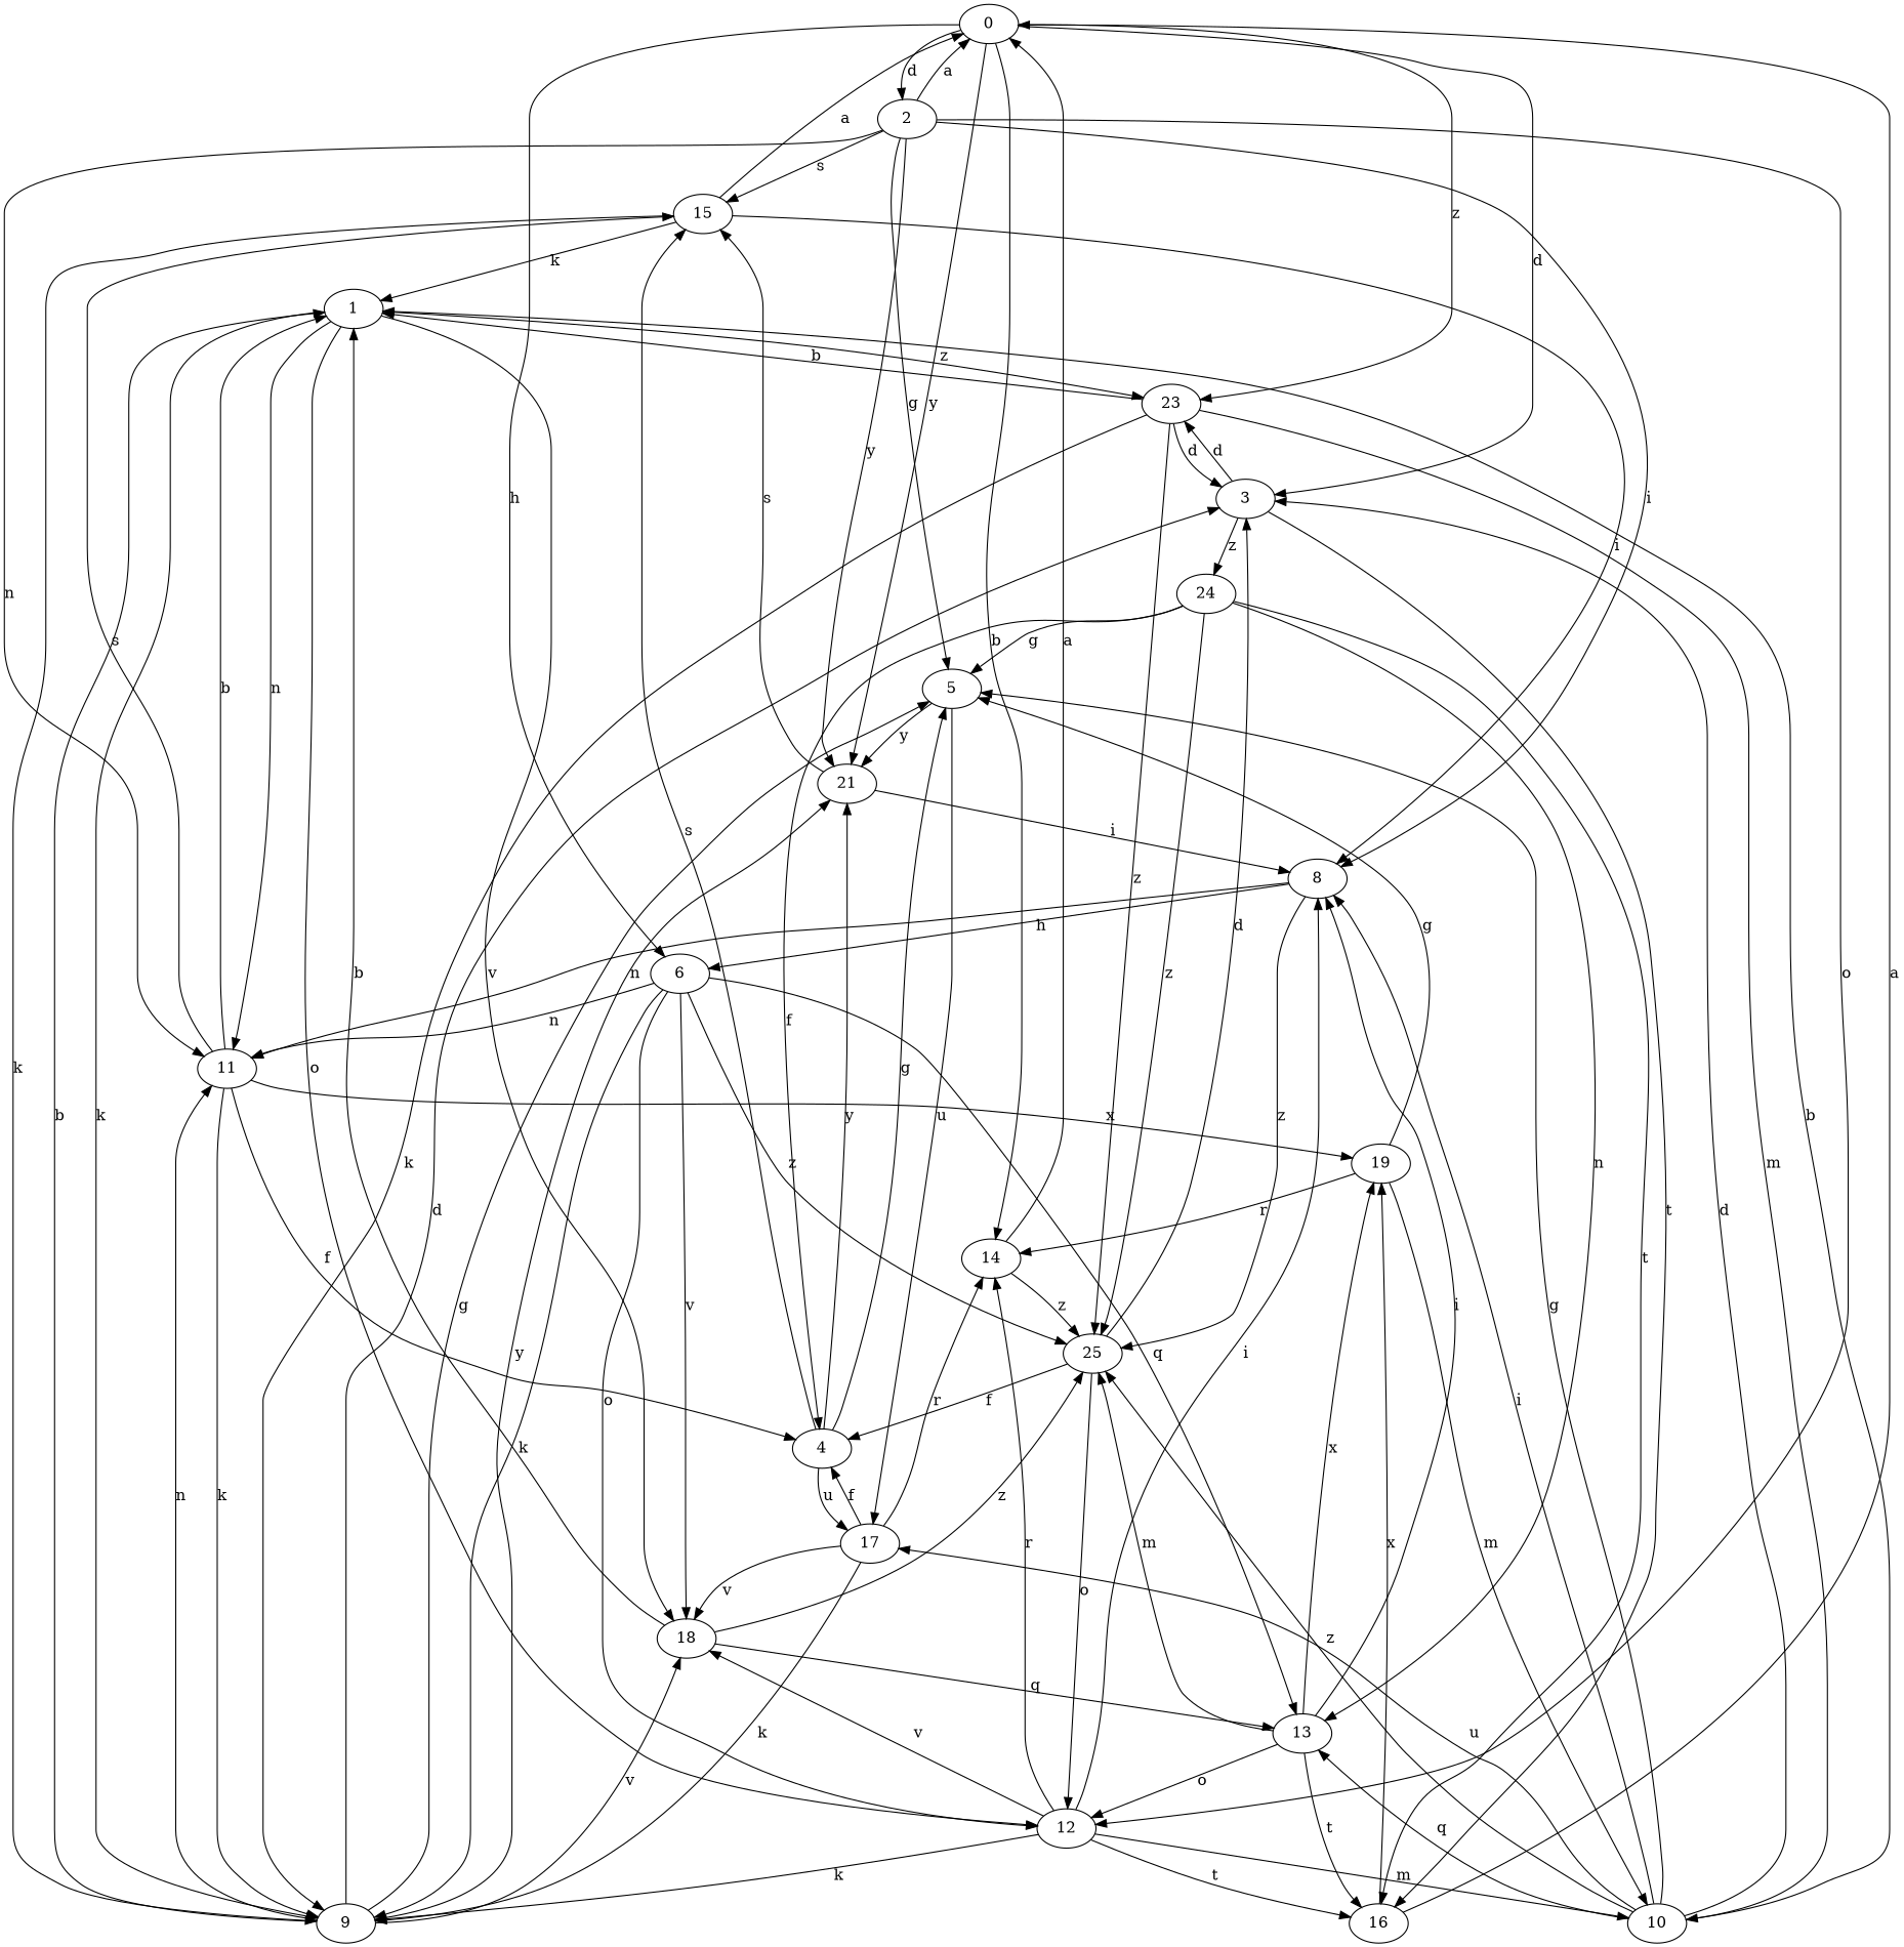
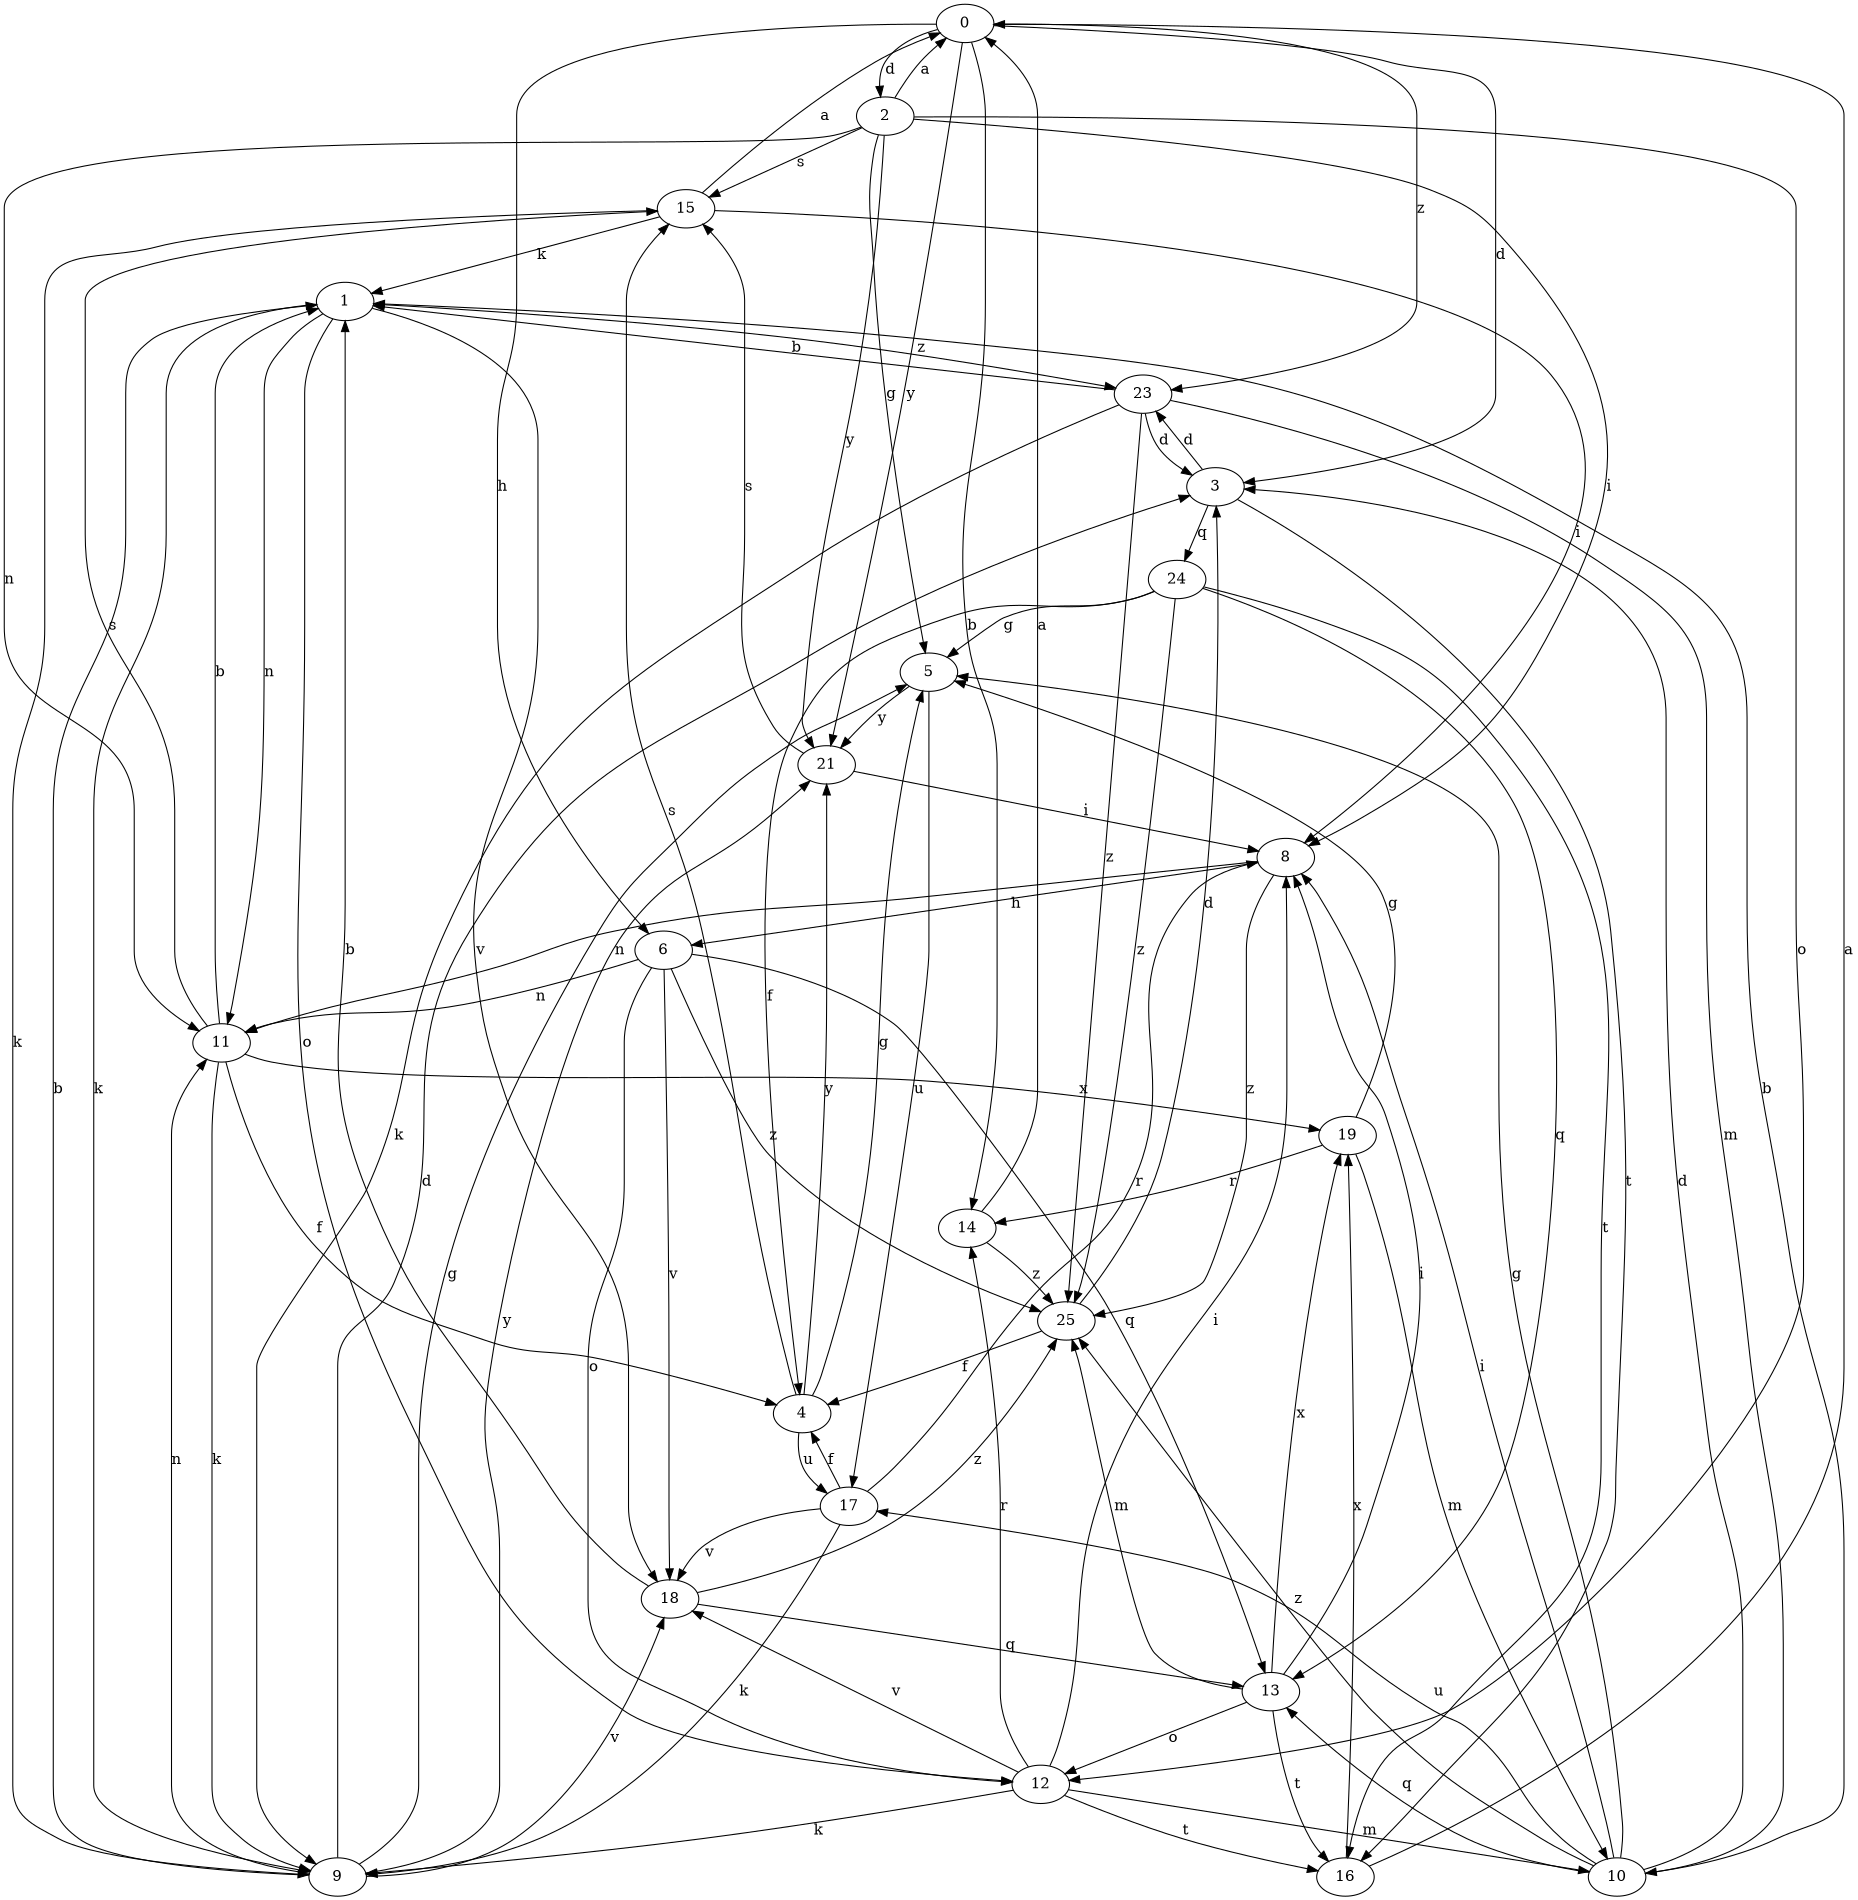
  strict digraph {
    0
    2
    3
    6
    14
    21
    23
    11
    12
    5
    8
    15
    16
    24
    9
    18
    13
    25
    1
    10
    4
    19
    17
    0 -> 2 [label=d]
    0 -> 3 [label=d]
    0 -> 6 [label=h]
    0 -> 14 [label=b]
    0 -> 21 [label=y]
    0 -> 23 [label=z]
    2 -> 0 [label=a]
    2 -> 21 [label=y]
    2 -> 11 [label=n]
    2 -> 12 [label=o]
    2 -> 5 [label=g]
    2 -> 8 [label=i]
    2 -> 15 [label=s]
    3 -> 23 [label=d]
    3 -> 16 [label=t]
-   3 -> 24 [label=z]
+   3 -> 24 [label=q]
    6 -> 11 [label=n]
    6 -> 12 [label=o]
-   6 -> 9 [label=k]
    6 -> 18 [label=v]
    6 -> 13 [label=q]
    6 -> 25 [label=z]
    14 -> 0 [label=a]
    14 -> 25 [label=z]
    21 -> 8 [label=i]
    21 -> 15 [label=s]
    23 -> 3 [label=d]
    23 -> 9 [label=k]
    23 -> 25 [label=z]
    23 -> 1 [label=b]
    23 -> 10 [label=m]
    11 -> 15 [label=s]
    11 -> 9 [label=k]
    11 -> 1 [label=b]
    11 -> 4 [label=f]
    11 -> 19 [label=x]
    12 -> 14 [label=r]
    12 -> 8 [label=i]
    12 -> 16 [label=t]
    12 -> 9 [label=k]
    12 -> 18 [label=v]
    12 -> 10 [label=m]
    5 -> 21 [label=y]
    5 -> 17 [label=u]
    8 -> 6 [label=h]
    8 -> 11 [label=n]
    8 -> 25 [label=z]
    15 -> 0 [label=a]
    15 -> 8 [label=i]
    15 -> 9 [label=k]
    15 -> 1 [label=k]
    16 -> 0 [label=a]
    16 -> 19 [label=x]
    24 -> 5 [label=g]
    24 -> 16 [label=t]
-   24 -> 13 [label=n]
+   24 -> 13 [label=q]
    24 -> 25 [label=z]
    24 -> 4 [label=f]
    9 -> 3 [label=d]
    9 -> 21 [label=y]
    9 -> 11 [label=n]
    9 -> 5 [label=g]
    9 -> 18 [label=v]
    9 -> 1 [label=b]
    18 -> 13 [label=q]
    18 -> 25 [label=z]
    18 -> 1 [label=b]
    13 -> 12 [label=o]
    13 -> 8 [label=i]
    13 -> 16 [label=t]
    13 -> 25 [label=m]
    13 -> 19 [label=x]
    25 -> 3 [label=d]
-   25 -> 12 [label=o]
    25 -> 4 [label=f]
    1 -> 23 [label=z]
    1 -> 11 [label=n]
    1 -> 12 [label=o]
    1 -> 9 [label=k]
    1 -> 18 [label=v]
    10 -> 3 [label=d]
    10 -> 5 [label=g]
    10 -> 8 [label=i]
    10 -> 13 [label=q]
    10 -> 25 [label=z]
    10 -> 1 [label=b]
    10 -> 17 [label=u]
    4 -> 21 [label=y]
    4 -> 5 [label=g]
    4 -> 15 [label=s]
    4 -> 17 [label=u]
    19 -> 14 [label=r]
    19 -> 5 [label=g]
    19 -> 10 [label=m]
-   17 -> 14 [label=r]
+   17 -> 8 [label=r]
    17 -> 9 [label=k]
    17 -> 18 [label=v]
    17 -> 4 [label=f]
  }
